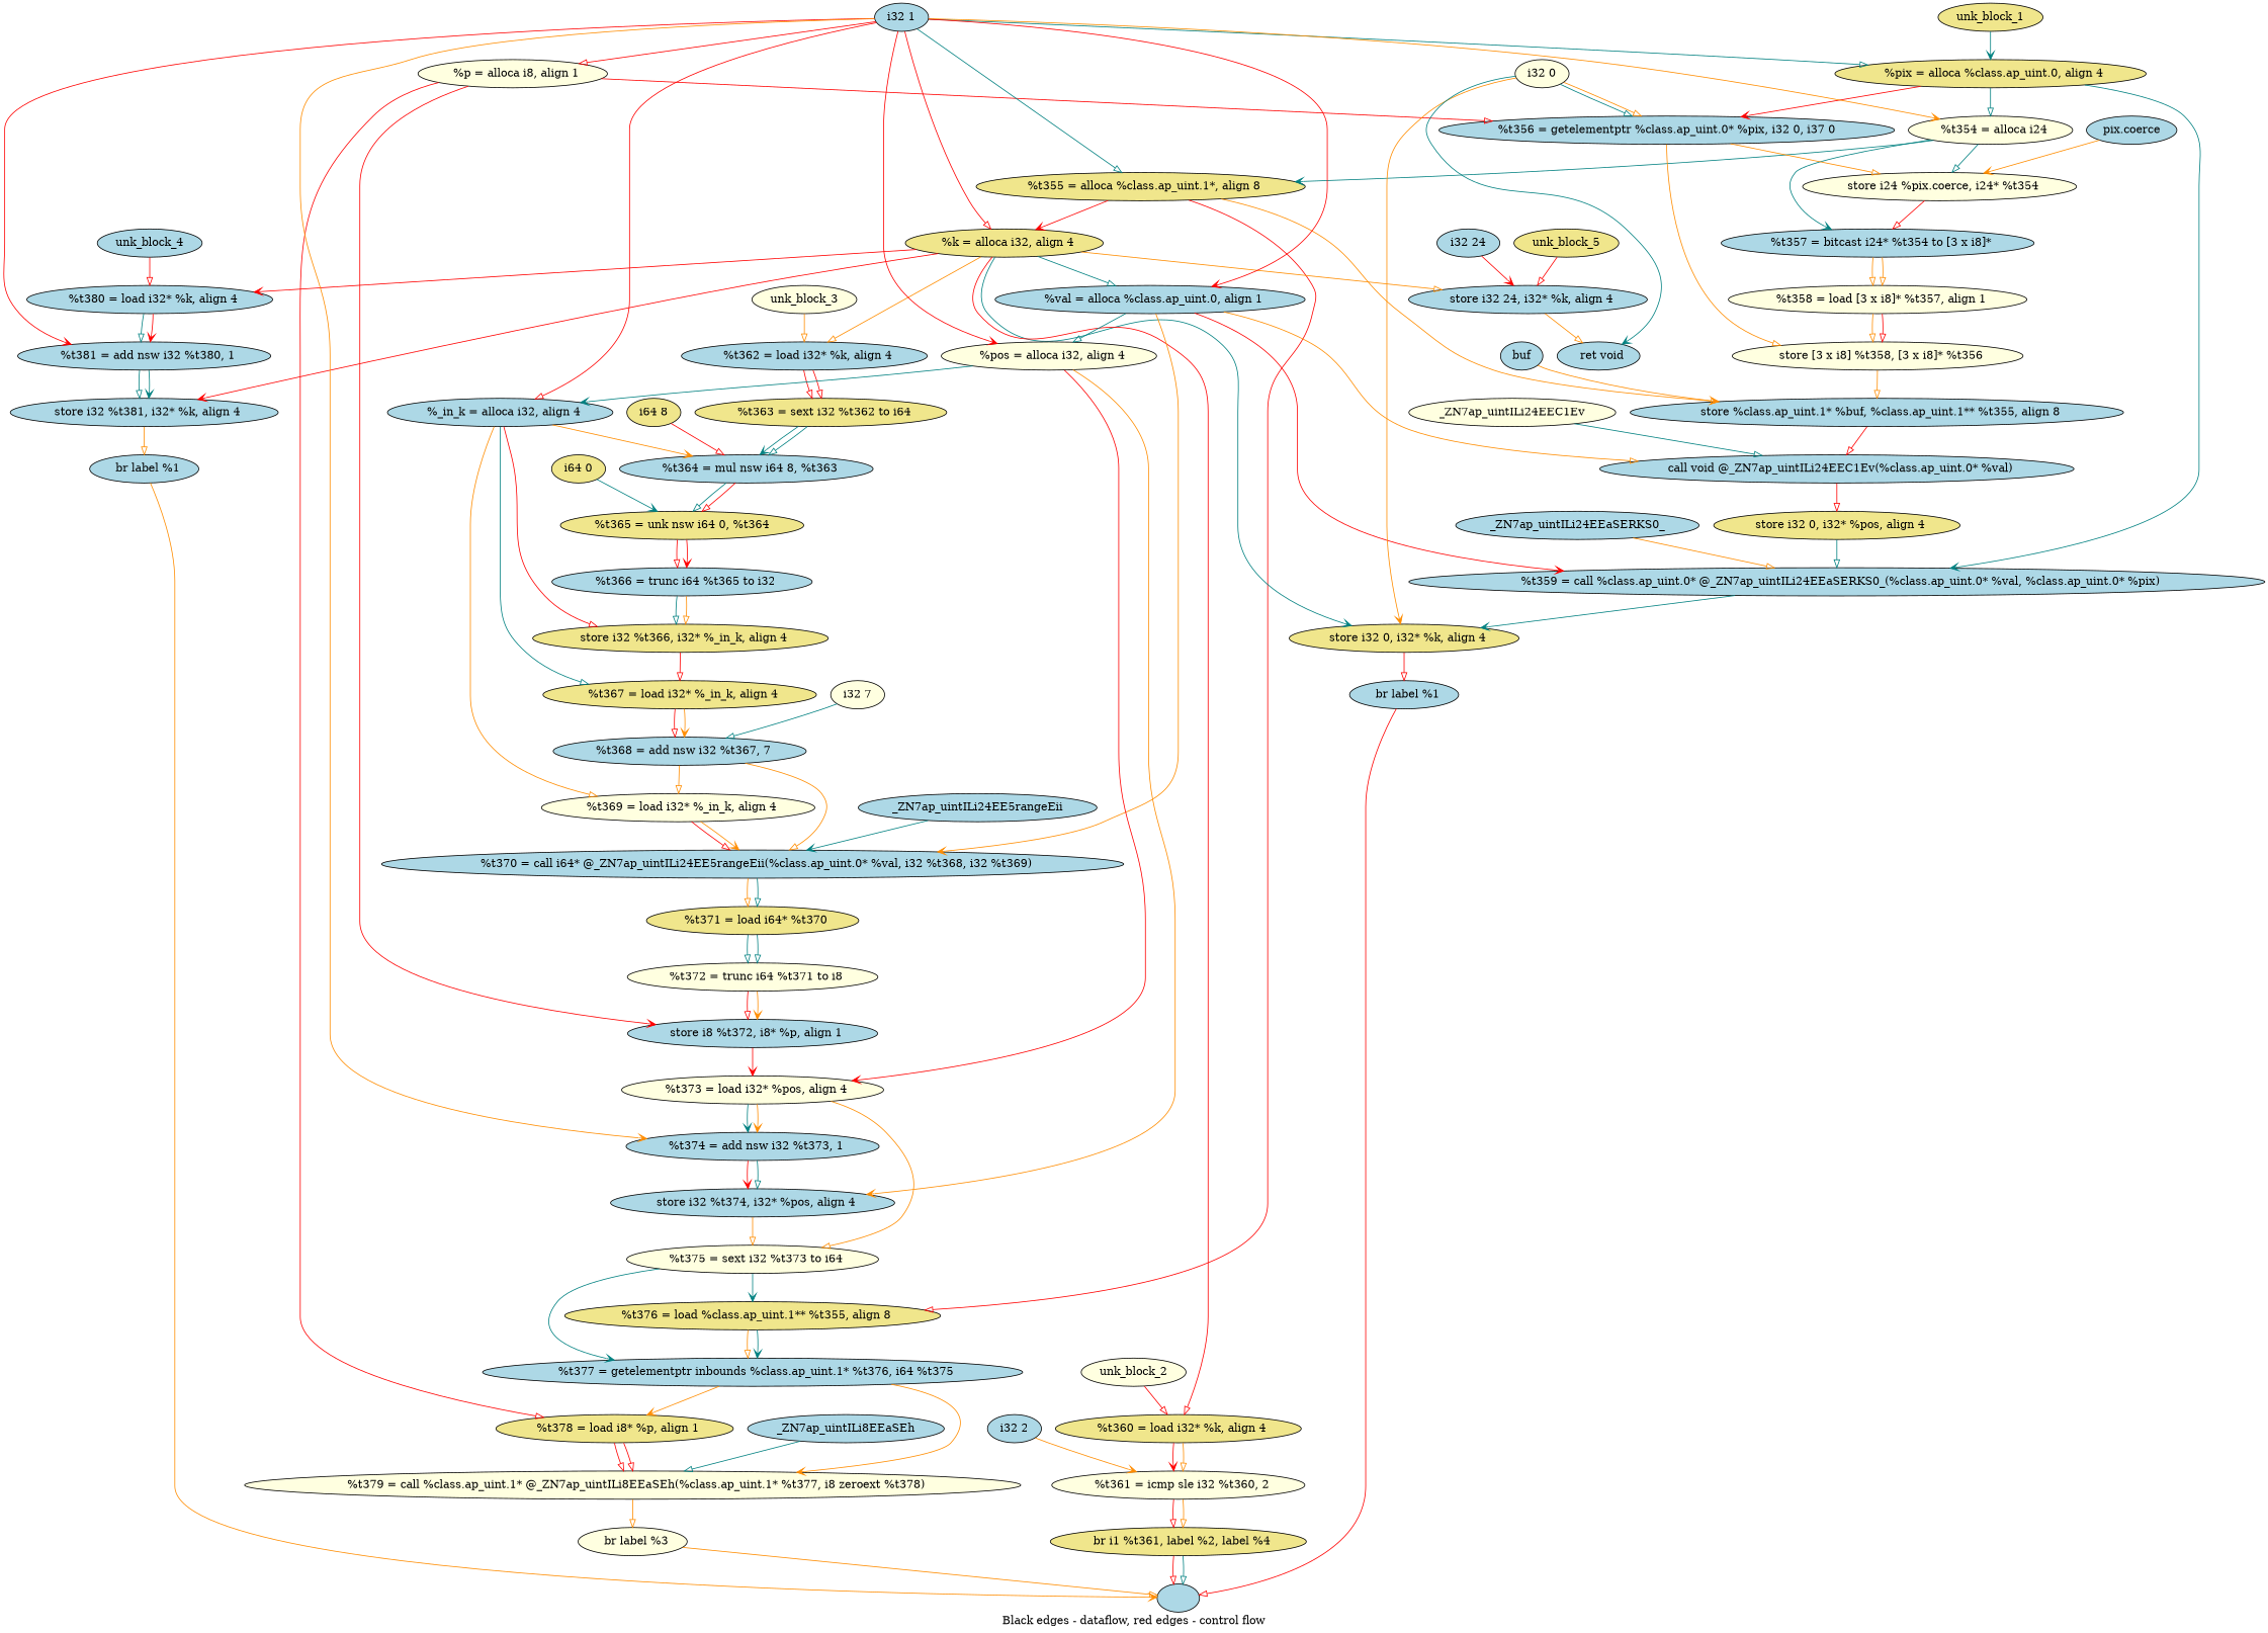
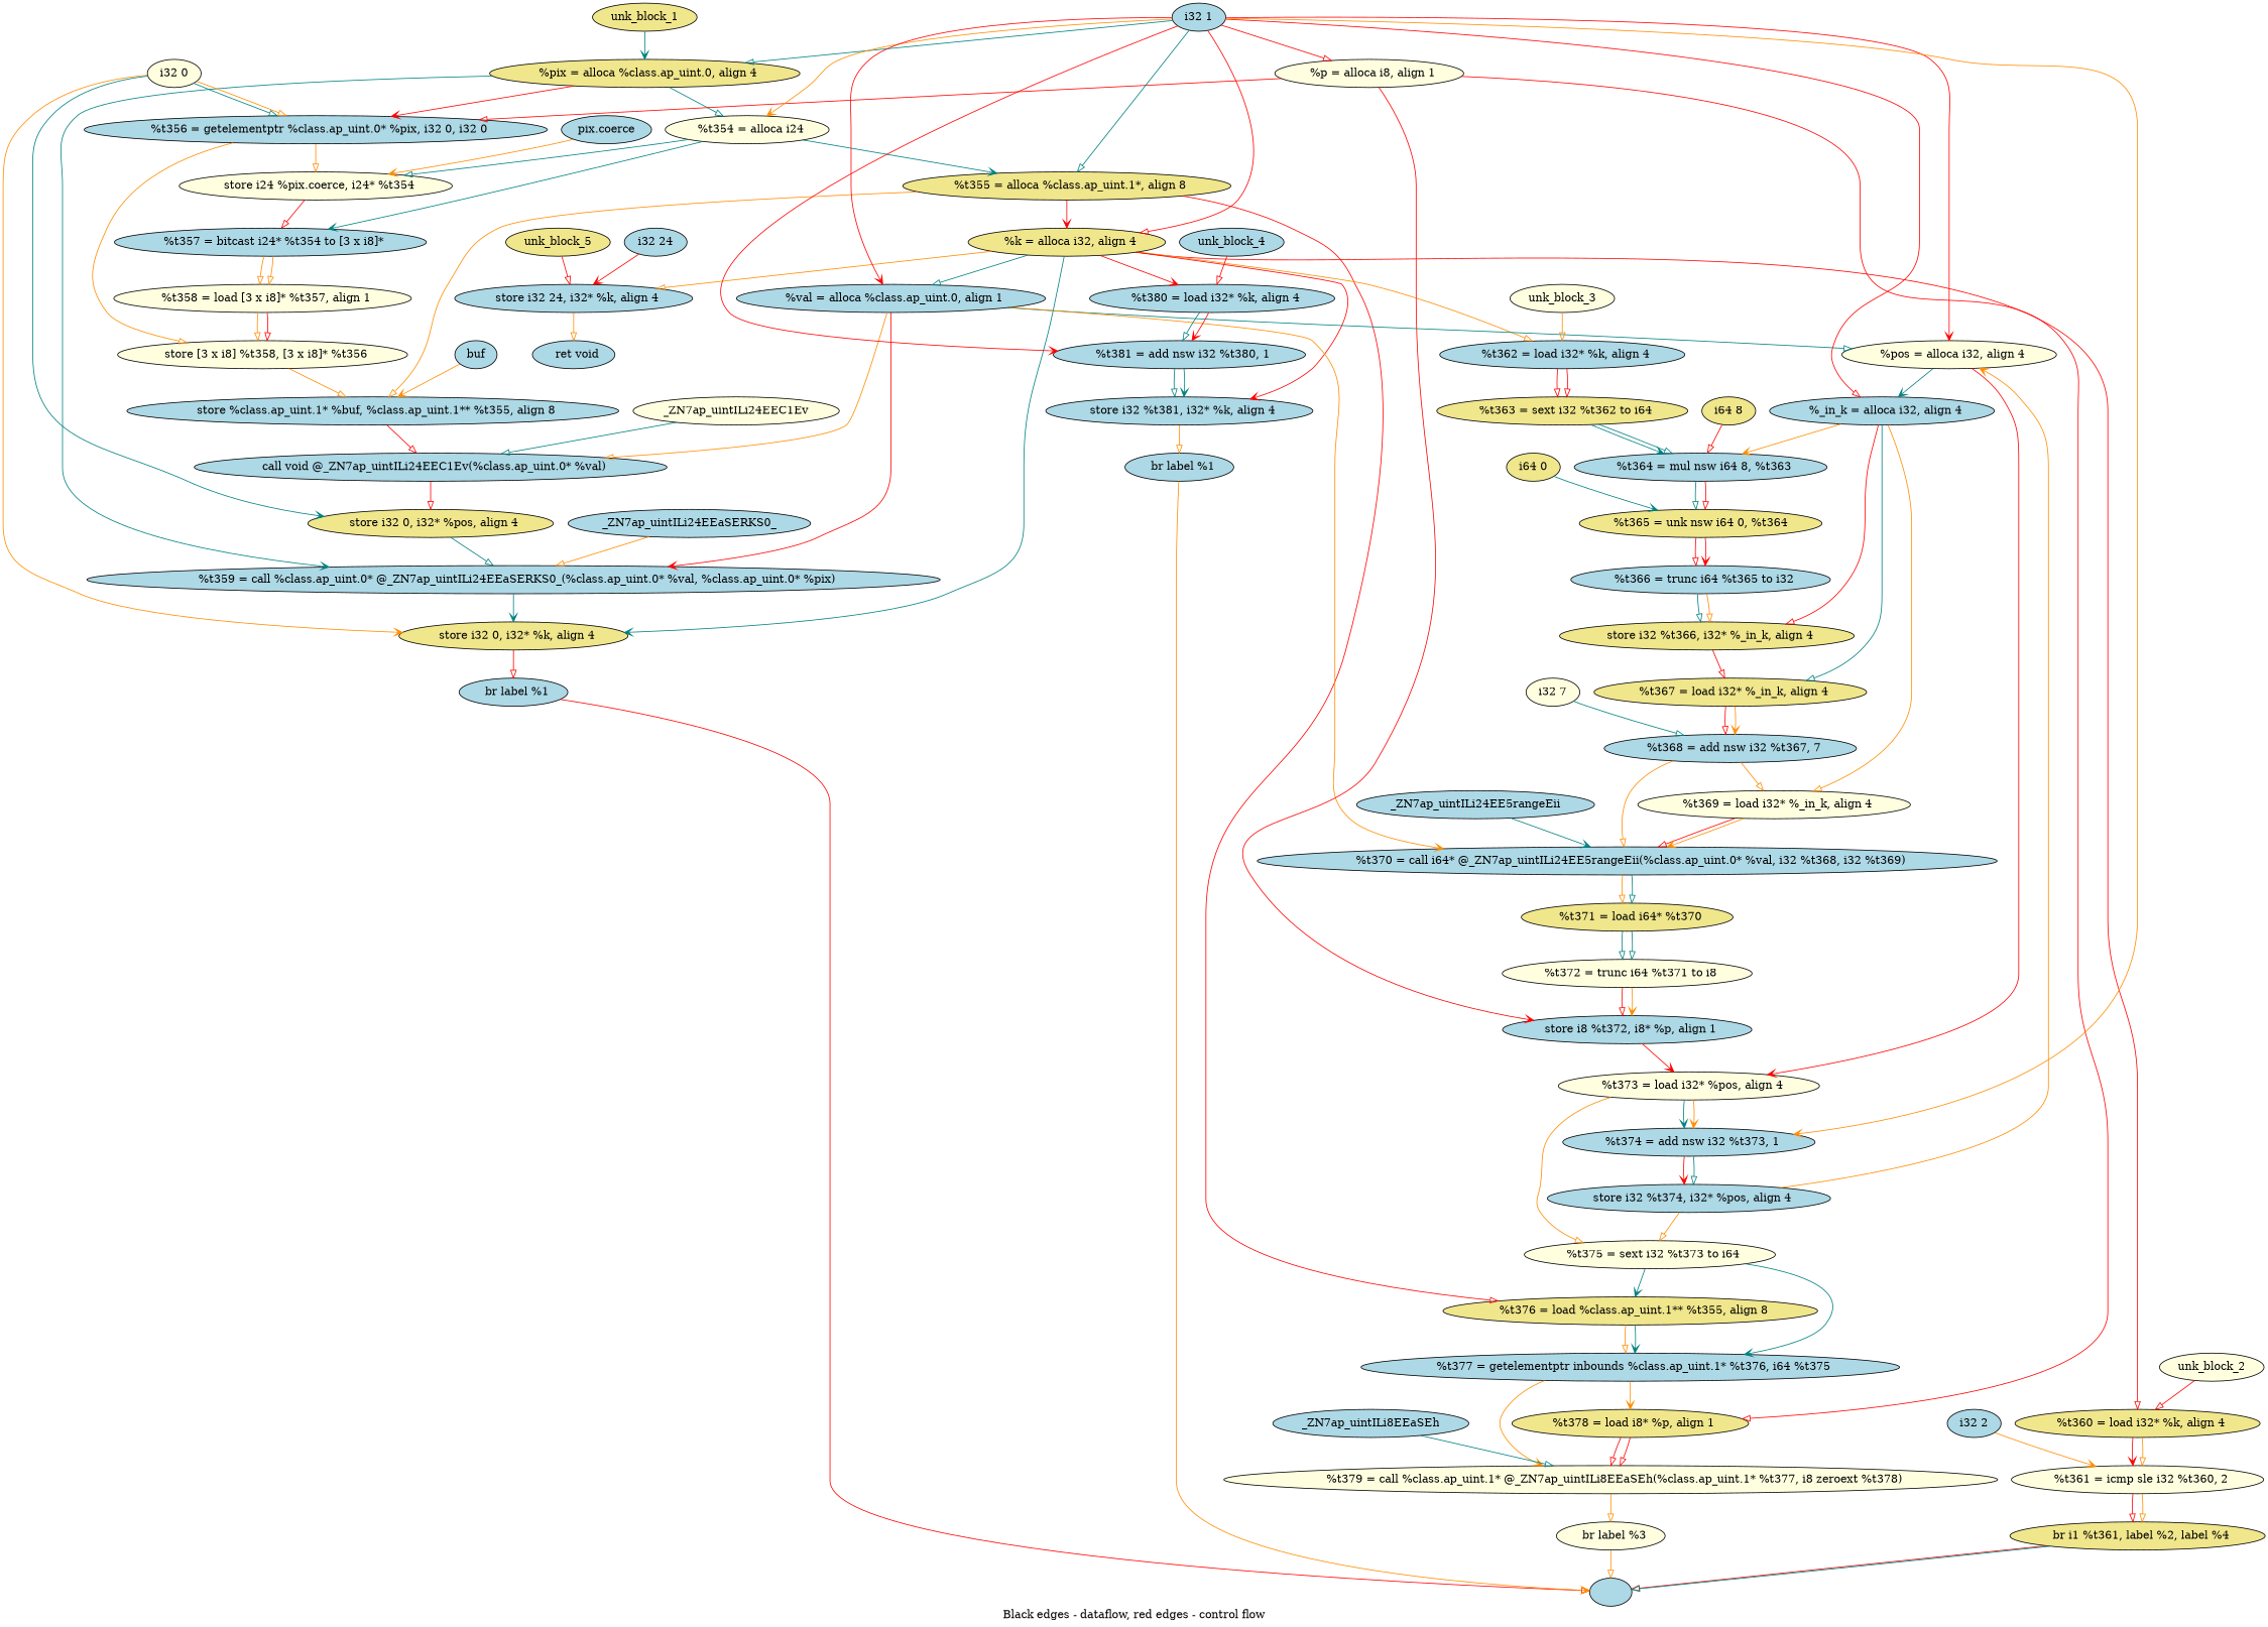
  digraph {
    compound=true
    label="Black edges - dataflow, red edges - control flow"
    node [fillcolor=lightblue style=filled]
    edge [arrowhead=onormal color=red]
    n1 [fillcolor=khaki label="  %pix = alloca %class.ap_uint.0, align 4"]
    n2 [fillcolor=lightyellow label="  %t354 = alloca i24"]
-   n3 [label="%t356 = getelementptr %class.ap_uint.0* %pix, i32 0, i37 0"]
+   n3 [label="  %t356 = getelementptr %class.ap_uint.0* %pix, i32 0, i32 0"]
    n4 [label="  %t359 = call %class.ap_uint.0* @_ZN7ap_uintILi24EEaSERKS0_(%class.ap_uint.0* %val, %class.ap_uint.0* %pix)"]
    n5 [fillcolor=khaki label="  %t355 = alloca %class.ap_uint.1*, align 8"]
    n6 [fillcolor=lightyellow label="  store i24 %pix.coerce, i24* %t354"]
    n7 [label="  %t357 = bitcast i24* %t354 to [3 x i8]*"]
    n8 [fillcolor=lightyellow label="  store [3 x i8] %t358, [3 x i8]* %t356"]
    n9 [fillcolor=khaki label="  store i32 0, i32* %k, align 4"]
    n10 [fillcolor=khaki label="  %k = alloca i32, align 4"]
    n11 [label="  store %class.ap_uint.1* %buf, %class.ap_uint.1** %t355, align 8"]
    n12 [fillcolor=khaki label="  %t376 = load %class.ap_uint.1** %t355, align 8"]
    n13 [fillcolor=lightyellow label="  %t358 = load [3 x i8]* %t357, align 1"]
    n14 [label="  %val = alloca %class.ap_uint.0, align 1"]
    n15 [fillcolor=khaki label="  %t360 = load i32* %k, align 4"]
    n16 [label="  %t362 = load i32* %k, align 4"]
    n17 [label="  %t380 = load i32* %k, align 4"]
    n18 [label="  store i32 %t381, i32* %k, align 4"]
    n19 [label="  store i32 24, i32* %k, align 4"]
    n20 [label="  call void @_ZN7ap_uintILi24EEC1Ev(%class.ap_uint.0* %val)"]
    n21 [label="  %t377 = getelementptr inbounds %class.ap_uint.1* %t376, i64 %t375"]
    n22 [fillcolor=lightyellow label="  %pos = alloca i32, align 4"]
    n23 [label="  %t370 = call i64* @_ZN7ap_uintILi24EE5rangeEii(%class.ap_uint.0* %val, i32 %t368, i32 %t369)"]
    n24 [label="  br label %1"]
    n25 [fillcolor=lightyellow label="  %t361 = icmp sle i32 %t360, 2"]
    n26 [fillcolor=khaki label="  %t363 = sext i32 %t362 to i64"]
    n27 [label="  %t381 = add nsw i32 %t380, 1"]
    n28 [label="  br label %1"]
    n29 [label="  ret void"]
    n30 [label="  %_in_k = alloca i32, align 4"]
    n31 [fillcolor=lightyellow label="  %t373 = load i32* %pos, align 4"]
    n32 [label="  store i32 %t374, i32* %pos, align 4"]
    n33 [fillcolor=khaki label="  store i32 0, i32* %pos, align 4"]
    n34 [fillcolor=khaki label="  %t371 = load i64* %t370"]
    n35 [fillcolor=khaki label="  store i32 %t366, i32* %_in_k, align 4"]
    n36 [fillcolor=khaki label="  %t367 = load i32* %_in_k, align 4"]
    n37 [fillcolor=lightyellow label="  %t369 = load i32* %_in_k, align 4"]
    n38 [label="  %t364 = mul nsw i64 8, %t363"]
    n39 [label="  %t374 = add nsw i32 %t373, 1"]
    n40 [fillcolor=lightyellow label="  %t375 = sext i32 %t373 to i64"]
    n41 [fillcolor=lightyellow label="  %p = alloca i8, align 1"]
    n42 [label="  store i8 %t372, i8* %p, align 1"]
    n43 [fillcolor=khaki label="  %t378 = load i8* %p, align 1"]
    n44 [label="  %t368 = add nsw i32 %t367, 7"]
    n45 [fillcolor=lightyellow label="  %t379 = call %class.ap_uint.1* @_ZN7ap_uintILi8EEaSEh(%class.ap_uint.1* %t377, i8 zeroext %t378)"]
    ""
    unk_block_1 [fillcolor=khaki]
    "i32 1"
    "i32 0" [fillcolor=lightyellow]
    "pix.coerce"
    buf
    _ZN7ap_uintILi24EEC1Ev [fillcolor=lightyellow]
    _ZN7ap_uintILi24EEaSERKS0_
    n54 [fillcolor=khaki label="  br i1 %t361, label %2, label %4"]
    unk_block_2 [fillcolor=lightyellow]
    "i32 2"
    n57 [fillcolor=khaki label="%t365 = unk nsw i64 0, %t364"]
    n58 [label="  %t366 = trunc i64 %t365 to i32"]
    n59 [fillcolor=lightyellow label="  %t372 = trunc i64 %t371 to i8"]
    n60 [fillcolor=lightyellow label="  br label %3"]
    unk_block_3 [fillcolor=lightyellow]
    "i64 8" [fillcolor=khaki]
    "i64 0" [fillcolor=khaki]
    "i32 7" [fillcolor=lightyellow]
    _ZN7ap_uintILi24EE5rangeEii
    _ZN7ap_uintILi8EEaSEh
    unk_block_4
    unk_block_5 [fillcolor=khaki]
    "i32 24"
    n1 -> n2 [color=teal weight=2]
    n1 -> n3 [arrowhead=vee]
    n1 -> n4 [arrowhead=vee color=teal]
    n2 -> n5 [arrowhead=vee color=teal weight=2]
    n2 -> n6 [color=teal]
    n2 -> n7 [arrowhead=vee color=teal]
    n3 -> n6 [color=darkorange weight=2]
    n3 -> n8 [color=darkorange]
    n4 -> n9 [arrowhead=vee color=teal weight=2]
    n5 -> n10 [arrowhead=vee weight=2]
    n5 -> n11 [color=darkorange]
    n5 -> n12
    n6 -> n7 [weight=2]
    n7 -> n13 [color=darkorange weight=2]
    n7 -> n13 [color=darkorange]
    n8 -> n11 [color=darkorange weight=2]
    n9 -> n24 [weight=2]
    n10 -> n9 [arrowhead=vee color=teal]
    n10 -> n14 [color=teal weight=2]
    n10 -> n15
    n10 -> n16 [color=darkorange]
    n10 -> n17 [arrowhead=vee]
    n10 -> n18 [arrowhead=vee]
    n10 -> n19 [color=darkorange]
    n11 -> n20 [weight=2]
    n12 -> n21 [color=darkorange weight=2]
    n12 -> n21 [arrowhead=vee color=teal]
    n13 -> n8 [color=darkorange weight=2]
    n13 -> n8
    n14 -> n4 [arrowhead=vee]
    n14 -> n20 [color=darkorange]
    n14 -> n22 [color=teal weight=2]
    n14 -> n23 [arrowhead=vee color=darkorange]
    n15 -> n25 [arrowhead=vee weight=2]
    n15 -> n25 [color=darkorange]
    n16 -> n26 [weight=2]
    n16 -> n26
    n17 -> n27 [color=teal weight=2]
    n17 -> n27 [arrowhead=vee]
    n18 -> n28 [color=darkorange weight=2]
    n19 -> n29 [color=darkorange weight=2]
    n20 -> n33 [weight=2]
    n21 -> n43 [arrowhead=vee color=darkorange weight=2]
    n21 -> n45 [arrowhead=vee color=darkorange]
    n22 -> n30 [arrowhead=vee color=teal weight=2]
    n22 -> n31 [arrowhead=vee]
-   n22 -> n32 [arrowhead=vee color=darkorange]
+   n32 -> n22 [arrowhead=vee color=darkorange]
    n23 -> n34 [color=darkorange weight=2]
    n23 -> n34 [color=teal]
    n24 -> ""
    n25 -> n54 [weight=2]
    n25 -> n54 [color=darkorange]
    n26 -> n38 [arrowhead=vee color=teal weight=2]
    n26 -> n38 [color=teal]
    n27 -> n18 [color=teal weight=2]
    n27 -> n18 [arrowhead=vee color=teal]
    n28 -> "" [arrowhead=vee color=darkorange]
    n30 -> n35
    n30 -> n36 [color=teal]
    n30 -> n37 [color=darkorange]
    n30 -> n38 [arrowhead=vee color=darkorange weight=2]
    n31 -> n39 [arrowhead=vee color=teal weight=2]
    n31 -> n39 [arrowhead=vee color=darkorange]
    n31 -> n40 [color=darkorange]
    n32 -> n40 [color=darkorange weight=2]
    n33 -> n4 [color=teal weight=2]
    n34 -> n59 [color=teal weight=2]
    n34 -> n59 [color=teal]
    n35 -> n36 [weight=2]
    n36 -> n44 [weight=2]
    n36 -> n44 [arrowhead=vee color=darkorange]
    n37 -> n23 [weight=2]
    n37 -> n23 [arrowhead=vee color=darkorange]
    n38 -> n57 [color=teal weight=2]
    n38 -> n57
    n39 -> n32 [arrowhead=vee weight=2]
    n39 -> n32 [color=teal]
    n40 -> n12 [arrowhead=vee color=teal weight=2]
    n40 -> n21 [arrowhead=vee color=teal]
    n41 -> n3 [weight=2]
    n41 -> n42 [arrowhead=vee]
    n41 -> n43
    n42 -> n31 [arrowhead=vee weight=2]
    n43 -> n45 [weight=2]
    n43 -> n45
    n44 -> n23 [color=darkorange]
    n44 -> n37 [color=darkorange weight=2]
    n45 -> n60 [color=darkorange weight=2]
    unk_block_1 -> n1 [arrowhead=vee color=teal]
    "i32 1" -> n1 [color=teal]
    "i32 1" -> n2 [arrowhead=vee color=darkorange]
    "i32 1" -> n5 [color=teal]
    "i32 1" -> n10
    "i32 1" -> n14 [arrowhead=vee]
    "i32 1" -> n22 [arrowhead=vee]
    "i32 1" -> n27 [arrowhead=vee]
    "i32 1" -> n30
    "i32 1" -> n39 [arrowhead=vee color=darkorange]
    "i32 1" -> n41
    "i32 0" -> n3 [color=teal]
    "i32 0" -> n3 [color=darkorange]
    "i32 0" -> n9 [arrowhead=vee color=darkorange]
-   "i32 0" -> n29 [arrowhead=vee color=teal]
+   "i32 0" -> n33 [arrowhead=vee color=teal]
    "pix.coerce" -> n6 [arrowhead=vee color=darkorange]
    buf -> n11 [arrowhead=vee color=darkorange]
    _ZN7ap_uintILi24EEC1Ev -> n20 [color=teal]
    _ZN7ap_uintILi24EEaSERKS0_ -> n4 [color=darkorange]
    n54 -> ""
    n54 -> "" [color=teal]
    unk_block_2 -> n15
    "i32 2" -> n25 [arrowhead=vee color=darkorange]
    n57 -> n58 [weight=2]
    n57 -> n58 [arrowhead=vee]
    n58 -> n35 [color=teal weight=2]
    n58 -> n35 [color=darkorange]
    n59 -> n42 [weight=2]
    n59 -> n42 [arrowhead=vee color=darkorange]
    n60 -> "" [color=darkorange]
    unk_block_3 -> n16 [color=darkorange]
    "i64 8" -> n38
    "i64 0" -> n57 [arrowhead=vee color=teal]
    "i32 7" -> n44 [color=teal]
    _ZN7ap_uintILi24EE5rangeEii -> n23 [arrowhead=vee color=teal]
    _ZN7ap_uintILi8EEaSEh -> n45 [color=teal]
    unk_block_4 -> n17
    unk_block_5 -> n19
    "i32 24" -> n19 [arrowhead=vee]
  }
